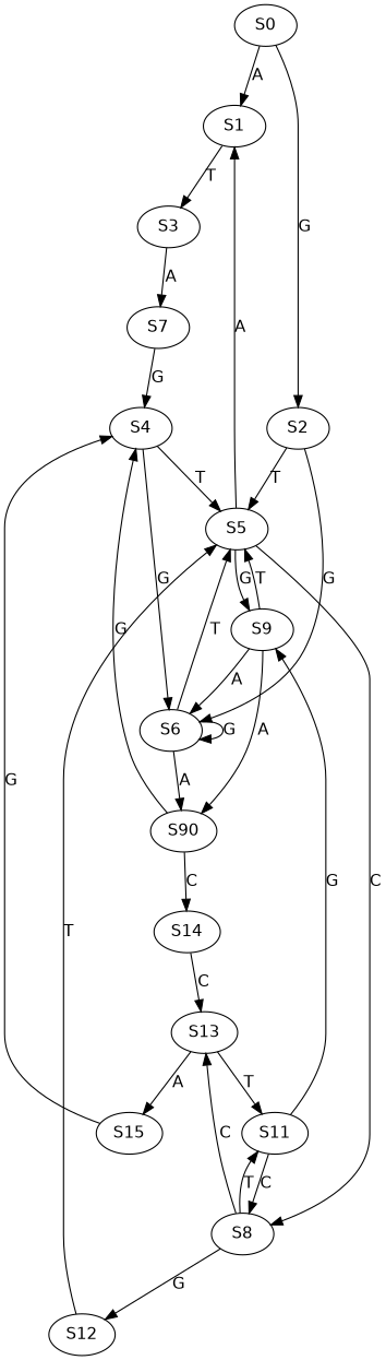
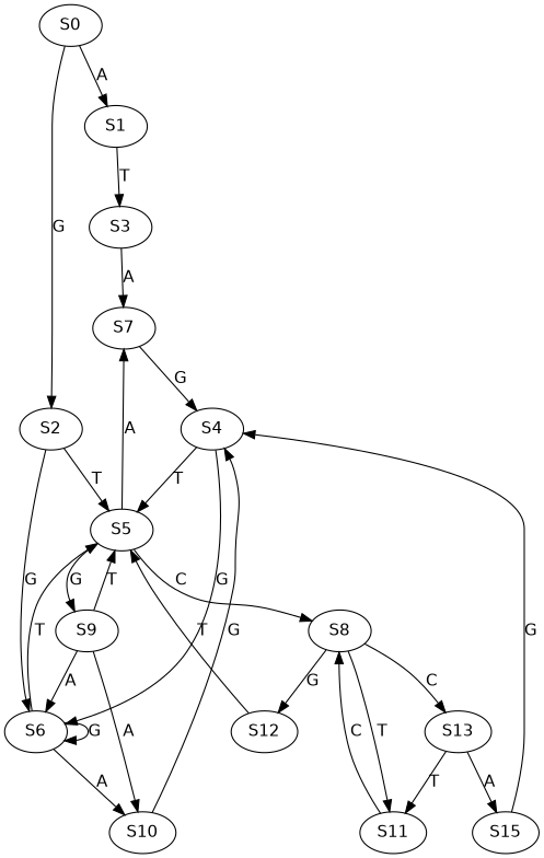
  strict digraph {
    fontname="DejaVu Sans"
    node [fontname="DejaVu Sans"]
    edge [fontname="DejaVu Sans"]
    S0
    S1
    S2
    S3
    S5
    S6
    S7
    S4
    S8
    S9
-   S10 [label=S90]
+   S10
    S11
    S12
    S13
-   S14
    S15
    S0 -> S1 [label=A]
    S0 -> S2 [label=G]
    S1 -> S3 [label=T]
    S2 -> S5 [label=T]
    S2 -> S6 [label=G]
    S3 -> S7 [label=A]
-   S5 -> S1 [label=A]
+   S5 -> S7 [label=A]
    S5 -> S8 [label=C]
    S5 -> S9 [label=G]
    S6 -> S5 [label=T]
    S6 -> S6 [label=G]
    S6 -> S10 [label=A]
    S7 -> S4 [label=G]
    S4 -> S5 [label=T]
    S4 -> S6 [label=G]
    S8 -> S11 [label=T]
    S8 -> S12 [label=G]
    S8 -> S13 [label=C]
    S9 -> S5 [label=T]
    S9 -> S6 [label=A]
    S9 -> S10 [label=A]
    S10 -> S4 [label=G]
-   S10 -> S14 [label=C]
    S11 -> S8 [label=C]
-   S11 -> S9 [label=G]
    S12 -> S5 [label=T]
    S13 -> S11 [label=T]
    S13 -> S15 [label=A]
-   S14 -> S13 [label=C]
    S15 -> S4 [label=G]
  }
